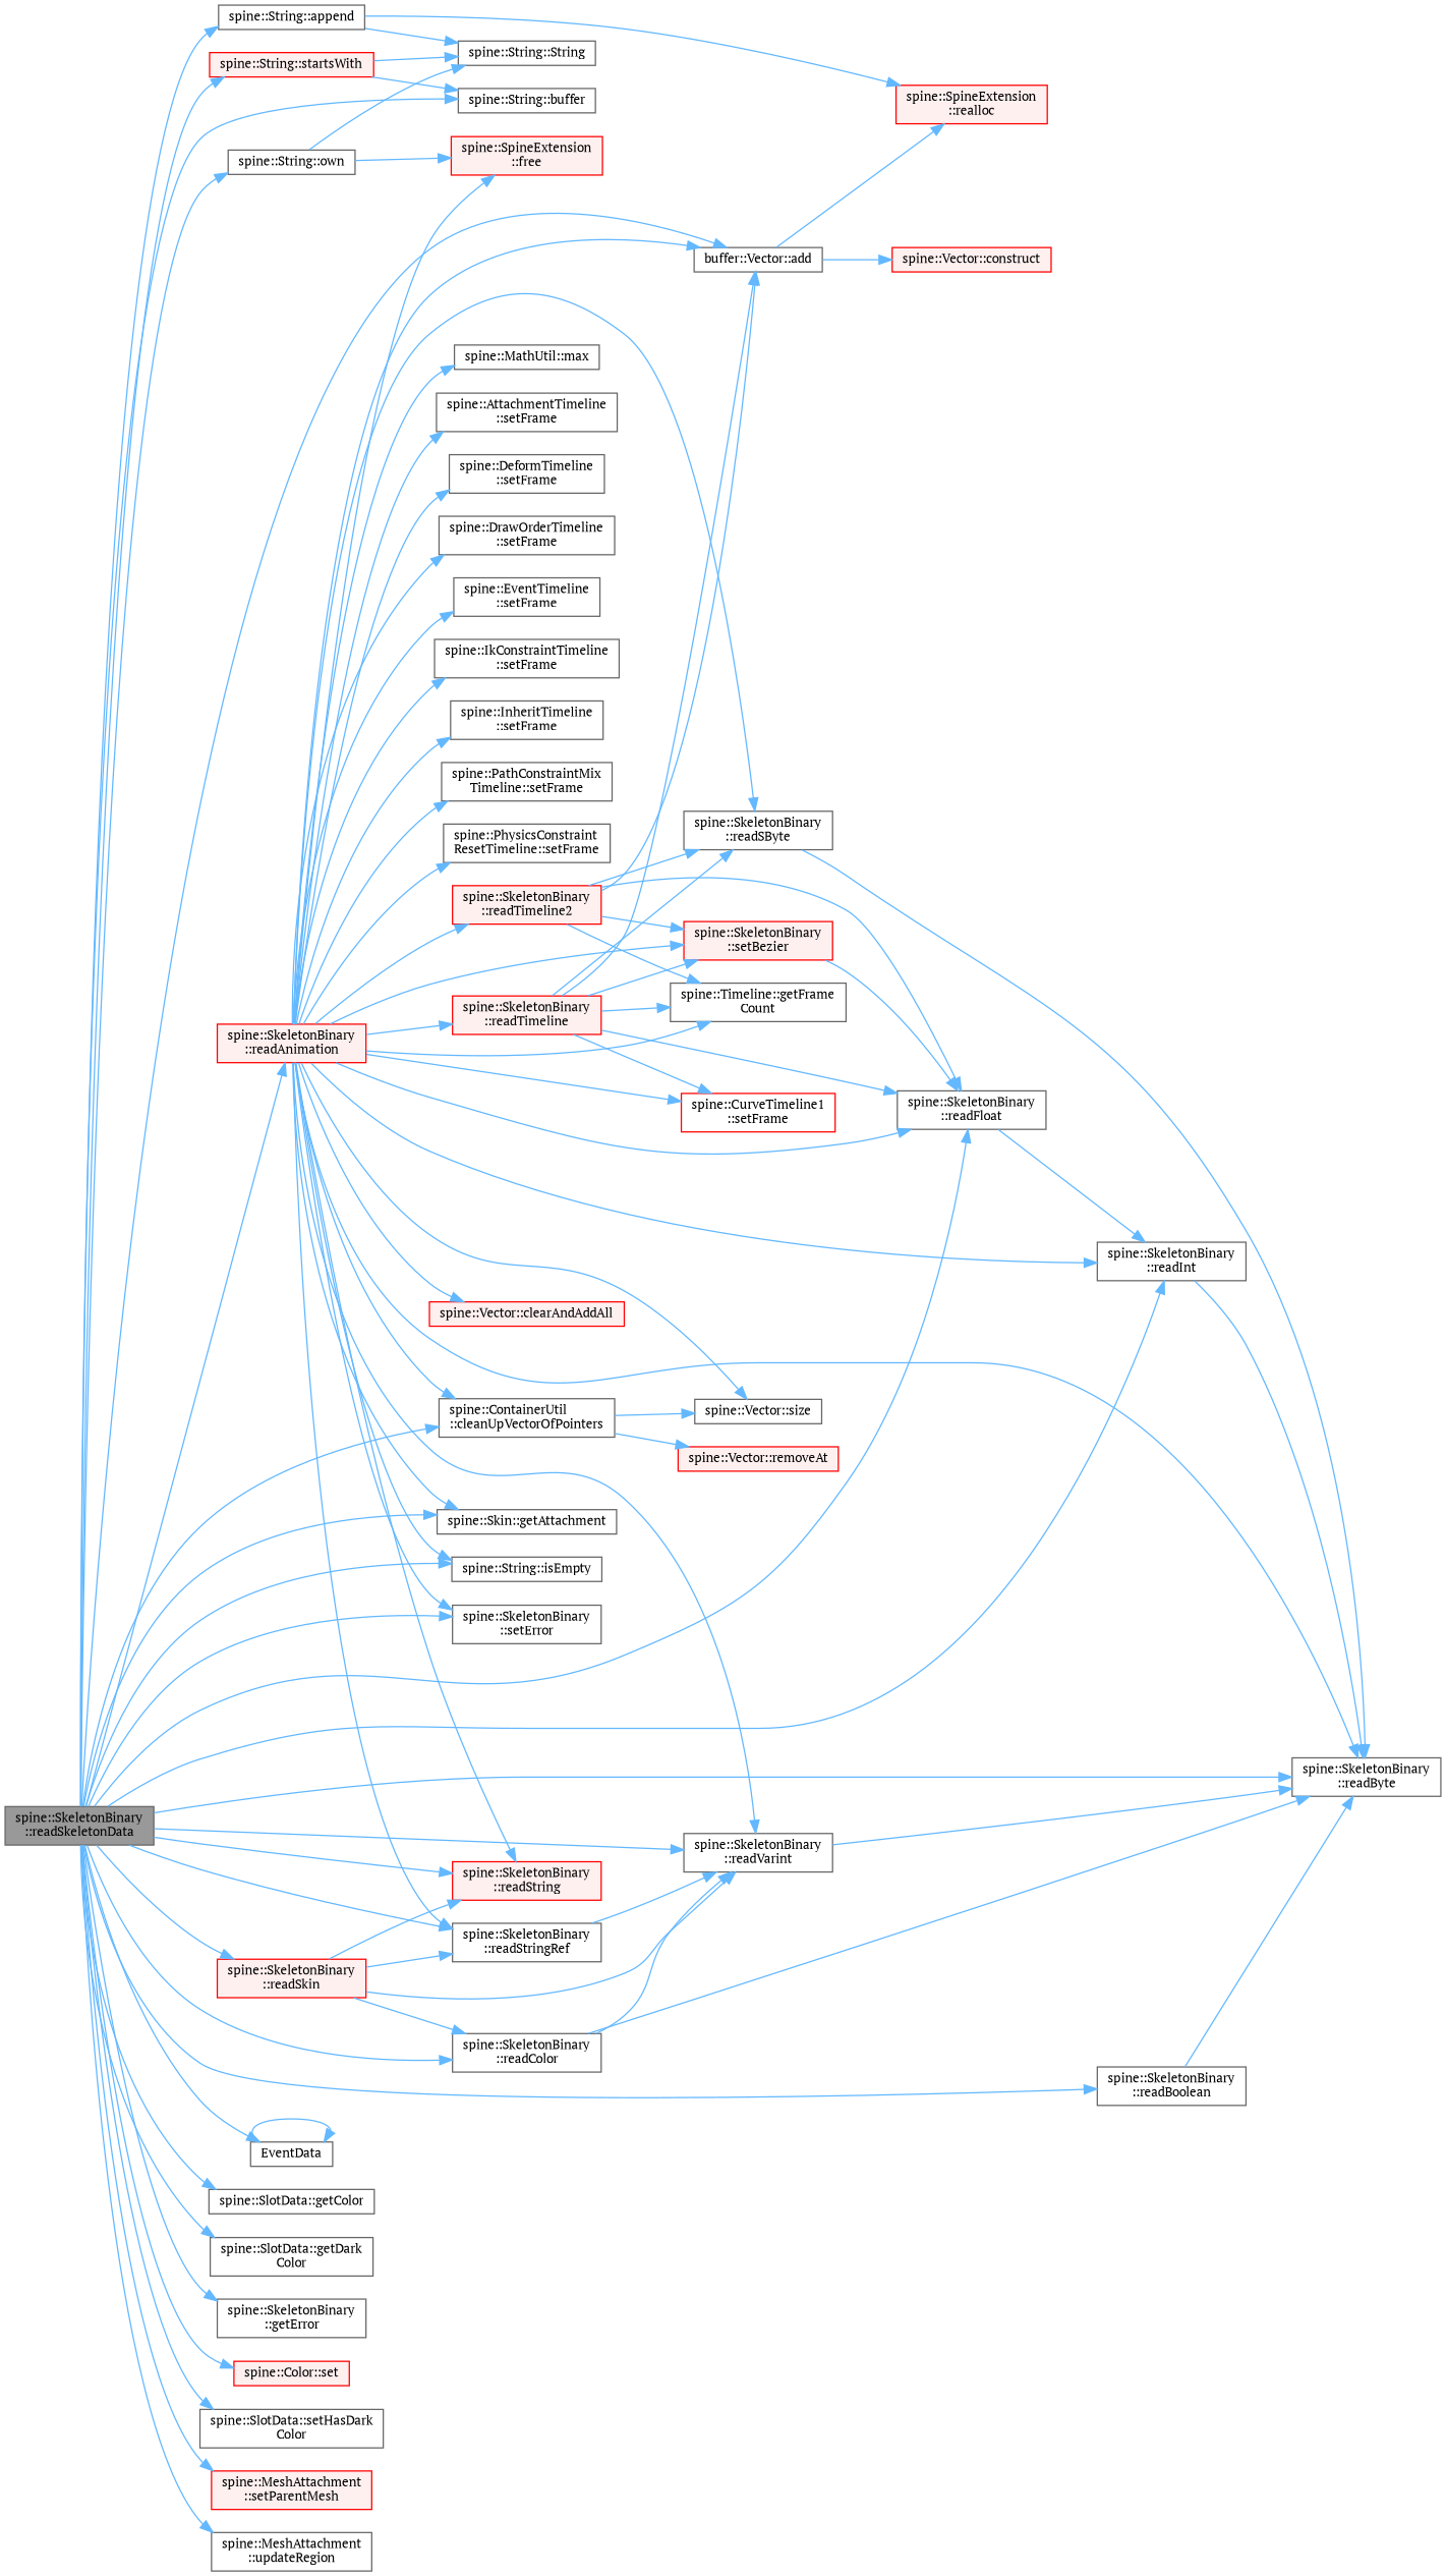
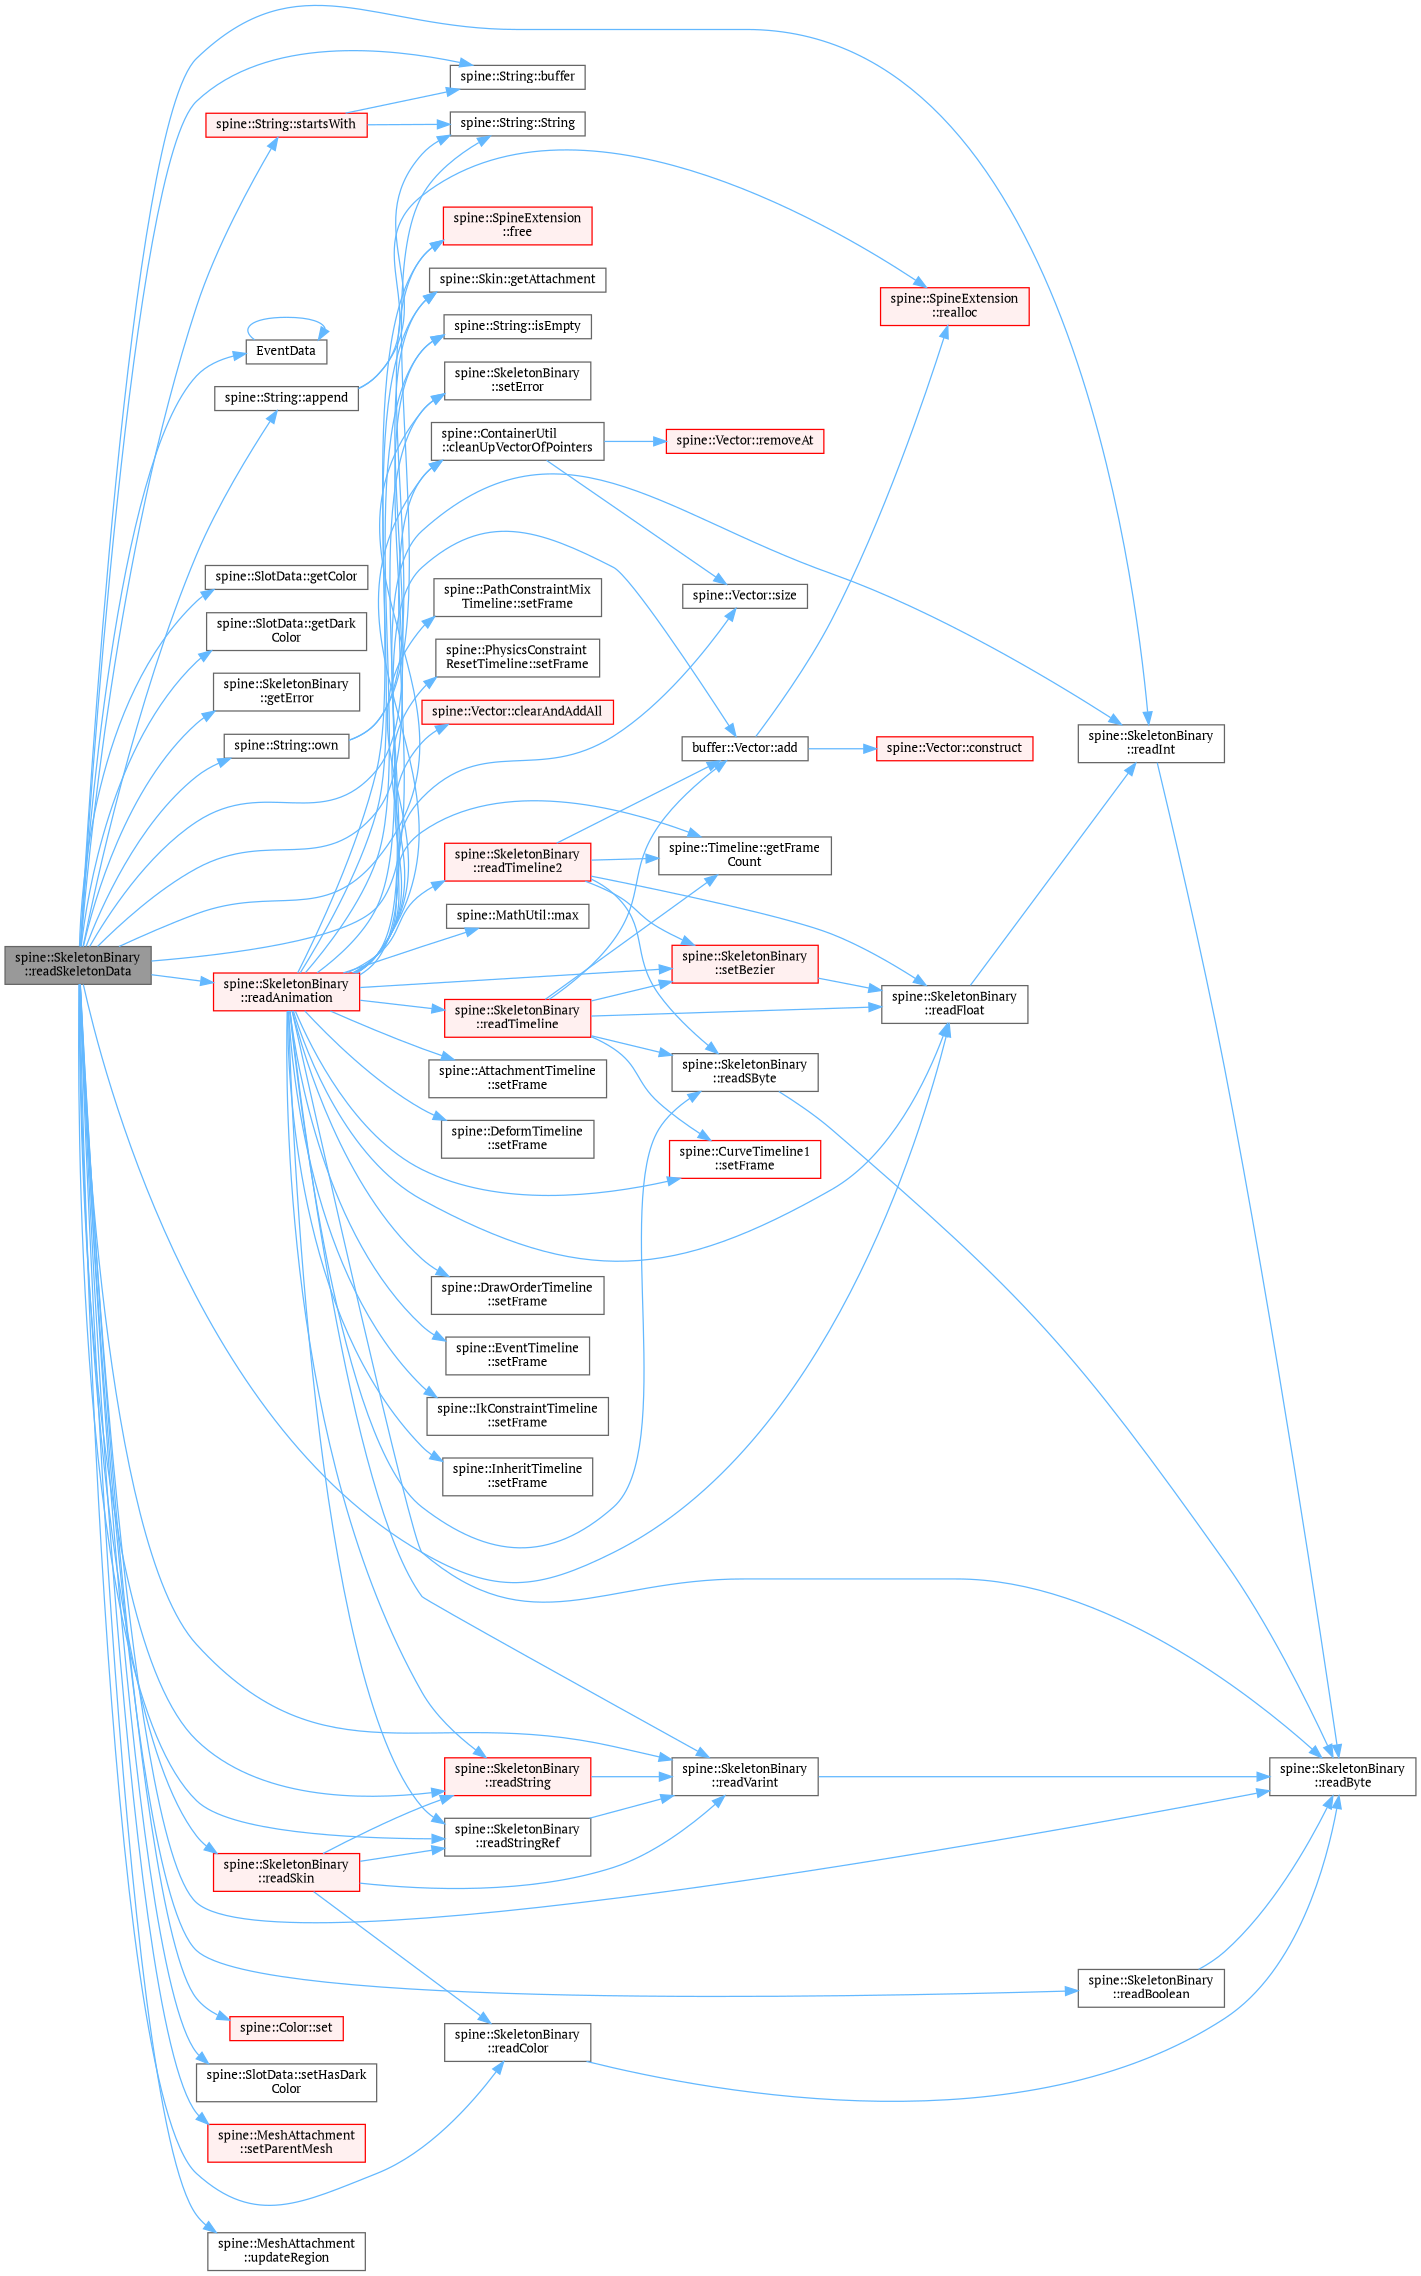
  digraph {
    fontname="PT Serif"
    rankdir=LR
    node [color=grey40 fillcolor=white fontname="PT Serif" fontsize=10 shape=box style=filled]
    edge [color=steelblue1 fontname="PT Serif" fontsize=10 labelfontname=Helvetica labelfontsize=10 style=solid]
    n1 [color=gray40 fillcolor=grey60 fontcolor=black height=0.2 label="spine::SkeletonBinary\l::readSkeletonData" width=0.4]
    n2 [height=0.2 label="buffer::Vector::add" width=0.4]
    n3 [height=0.2 label="spine::String::append" width=0.4]
    n4 [height=0.2 label="spine::String::buffer" width=0.4]
    n5 [height=0.2 label="spine::ContainerUtil\l::cleanUpVectorOfPointers" width=0.4]
    n6 [height=0.2 label=EventData width=0.4]
    n7 [height=0.2 label="spine::Skin::getAttachment" width=0.4]
    n8 [height=0.2 label="spine::SlotData::getColor" width=0.4]
    n9 [height=0.2 label="spine::SlotData::getDark\lColor" width=0.4]
    n10 [height=0.2 label="spine::SkeletonBinary\l::getError" width=0.4]
    n11 [height=0.2 label="spine::String::isEmpty" width=0.4]
    n12 [height=0.2 label="spine::String::own" width=0.4]
    n13 [color=red fillcolor="#FFF0F0" height=0.2 label="spine::SkeletonBinary\l::readAnimation" width=0.4]
    n14 [height=0.2 label="spine::SkeletonBinary\l::readByte" width=0.4]
    n15 [height=0.2 label="spine::SkeletonBinary\l::readFloat" width=0.4]
    n16 [height=0.2 label="spine::SkeletonBinary\l::readInt" width=0.4]
    n17 [color=red fillcolor="#FFF0F0" height=0.2 label="spine::SkeletonBinary\l::readString" width=0.4]
    n18 [height=0.2 label="spine::SkeletonBinary\l::readVarint" width=0.4]
    n19 [height=0.2 label="spine::SkeletonBinary\l::readStringRef" width=0.4]
    n20 [height=0.2 label="spine::SkeletonBinary\l::setError" width=0.4]
    n21 [height=0.2 label="spine::SkeletonBinary\l::readBoolean" width=0.4]
    n22 [height=0.2 label="spine::SkeletonBinary\l::readColor" width=0.4]
    n23 [color=red fillcolor="#FFF0F0" height=0.2 label="spine::SkeletonBinary\l::readSkin" width=0.4]
    n24 [color=red fillcolor="#FFF0F0" height=0.2 label="spine::Color::set" width=0.4]
    n25 [height=0.2 label="spine::SlotData::setHasDark\lColor" width=0.4]
    n26 [color=red fillcolor="#FFF0F0" height=0.2 label="spine::MeshAttachment\l::setParentMesh" width=0.4]
    n27 [color=red fillcolor="#FFF0F0" height=0.2 label="spine::String::startsWith" width=0.4]
    n28 [height=0.2 label="spine::MeshAttachment\l::updateRegion" width=0.4]
    n29 [color=red fillcolor="#FFF0F0" height=0.2 label="spine::Vector::construct" width=0.4]
    n30 [color=red fillcolor="#FFF0F0" height=0.2 label="spine::SpineExtension\l::realloc" width=0.4]
    n31 [height=0.2 label="spine::String::String" width=0.4]
    n32 [color=red fillcolor="#FFF0F0" height=0.2 label="spine::Vector::removeAt" width=0.4]
    n33 [height=0.2 label="spine::Vector::size" width=0.4]
    n34 [color=red fillcolor="#FFF0F0" height=0.2 label="spine::SpineExtension\l::free" width=0.4]
    n35 [color=red fillcolor="#FFF0F0" height=0.2 label="spine::Vector::clearAndAddAll" width=0.4]
    n36 [height=0.2 label="spine::Timeline::getFrame\lCount" width=0.4]
    n37 [height=0.2 label="spine::MathUtil::max" width=0.4]
    n38 [height=0.2 label="spine::SkeletonBinary\l::readSByte" width=0.4]
    n39 [color=red fillcolor="#FFF0F0" height=0.2 label="spine::SkeletonBinary\l::readTimeline" width=0.4]
    n40 [color=red fillcolor="#FFF0F0" height=0.2 label="spine::SkeletonBinary\l::setBezier" width=0.4]
    n41 [color=red height=0.2 label="spine::CurveTimeline1\l::setFrame" width=0.4]
    n42 [color=red fillcolor="#FFF0F0" height=0.2 label="spine::SkeletonBinary\l::readTimeline2" width=0.4]
    n43 [height=0.2 label="spine::AttachmentTimeline\l::setFrame" width=0.4]
    n44 [height=0.2 label="spine::DeformTimeline\l::setFrame" width=0.4]
    n45 [height=0.2 label="spine::DrawOrderTimeline\l::setFrame" width=0.4]
    n46 [height=0.2 label="spine::EventTimeline\l::setFrame" width=0.4]
    n47 [height=0.2 label="spine::IkConstraintTimeline\l::setFrame" width=0.4]
    n48 [height=0.2 label="spine::InheritTimeline\l::setFrame" width=0.4]
    n49 [height=0.2 label="spine::PathConstraintMix\lTimeline::setFrame" width=0.4]
    n50 [height=0.2 label="spine::PhysicsConstraint\lResetTimeline::setFrame" width=0.4]
-   n1 -> n2
    n1 -> n3
    n1 -> n4
    n1 -> n5
    n1 -> n6
    n1 -> n7
    n1 -> n8
    n1 -> n9
    n1 -> n10
    n1 -> n11
    n1 -> n12
    n1 -> n13
    n1 -> n14
    n1 -> n15
    n1 -> n16
    n1 -> n17
    n1 -> n18
    n1 -> n19
    n1 -> n20
    n1 -> n21
    n1 -> n22
    n1 -> n23
    n1 -> n24
    n1 -> n25
    n1 -> n26
    n1 -> n27
    n1 -> n28
    n2 -> n29
    n2 -> n30
    n3 -> n30
    n3 -> n31
    n5 -> n32
    n5 -> n33
    n6 -> n6
    n12 -> n31
    n12 -> n34
    n13 -> n2
    n13 -> n5
    n13 -> n7
    n13 -> n11
    n13 -> n14
    n13 -> n15
    n13 -> n16
    n13 -> n17
    n13 -> n18
    n13 -> n19
    n13 -> n20
    n13 -> n33
    n13 -> n34
    n13 -> n35
    n13 -> n36
    n13 -> n37
    n13 -> n38
    n13 -> n39
    n13 -> n40
    n13 -> n41
    n13 -> n42
    n13 -> n43
    n13 -> n44
    n13 -> n45
    n13 -> n46
    n13 -> n47
    n13 -> n48
    n13 -> n49
    n13 -> n50
    n15 -> n16
    n16 -> n14
-   n22 -> n18
+   n17 -> n18
    n18 -> n14
    n19 -> n18
    n21 -> n14
    n22 -> n14
    n23 -> n17
    n23 -> n18
    n23 -> n19
    n23 -> n22
    n27 -> n4
    n27 -> n31
    n38 -> n14
    n39 -> n2
    n39 -> n15
    n39 -> n36
    n39 -> n38
    n39 -> n40
    n39 -> n41
    n40 -> n15
    n42 -> n2
    n42 -> n15
    n42 -> n36
    n42 -> n38
    n42 -> n40
  }
